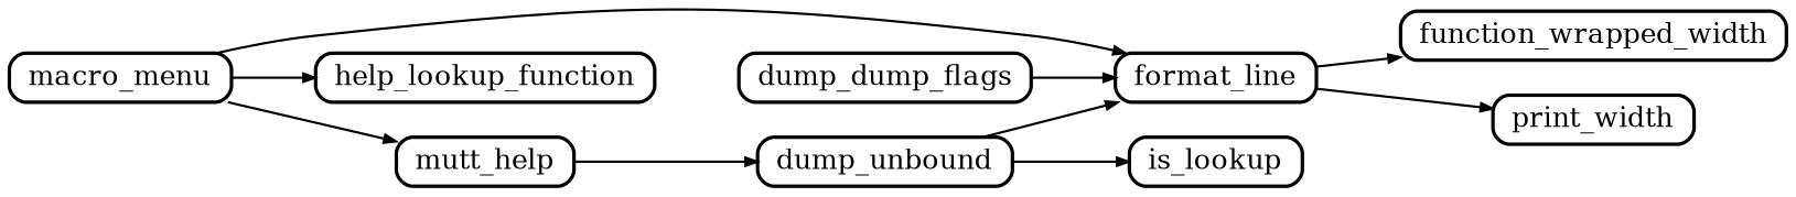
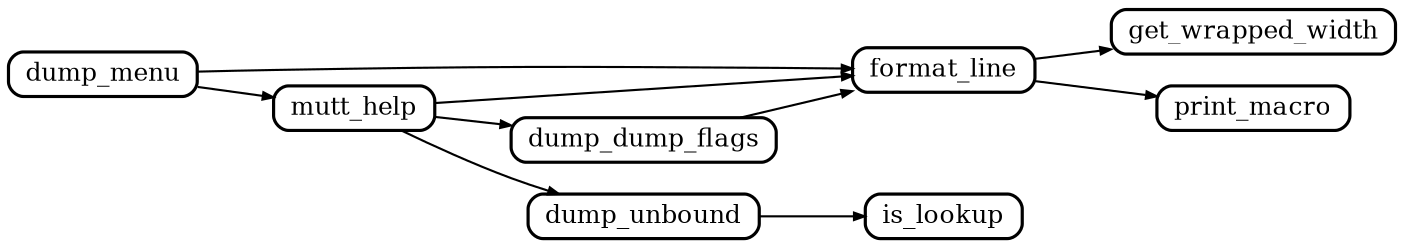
  digraph {
    compound=true
    nodesep=0.2
    rankdir=LR
    ranksep=0.5
    node [color=black fillcolor="#ffffff" fontsize=12 penwidth=1.5 shape=Mrecord style=filled]
    edge [arrowsize=0.5 penwidth=1.0]
-   dump_menu [height=0.2 label=macro_menu]
+   dump_menu [height=0.2]
    format_line [height=0.2]
-   help_lookup_function [height=0.2]
    mutt_help [height=0.2]
-   get_wrapped_width [height=0.2 label=function_wrapped_width]
-   print_macro [height=0.2 label=print_width]
+   get_wrapped_width [height=0.2]
+   print_macro [height=0.2]
    n7 [height=0.2 label=dump_dump_flags]
    dump_unbound [height=0.2]
    n9 [height=0.2 label=is_lookup]
    dump_menu -> format_line
-   dump_menu -> help_lookup_function
    dump_menu -> mutt_help
    format_line -> get_wrapped_width
    format_line -> print_macro
+   mutt_help -> n7
    mutt_help -> dump_unbound
    n7 -> format_line
-   dump_unbound -> format_line
+   mutt_help -> format_line
    dump_unbound -> n9
  }
